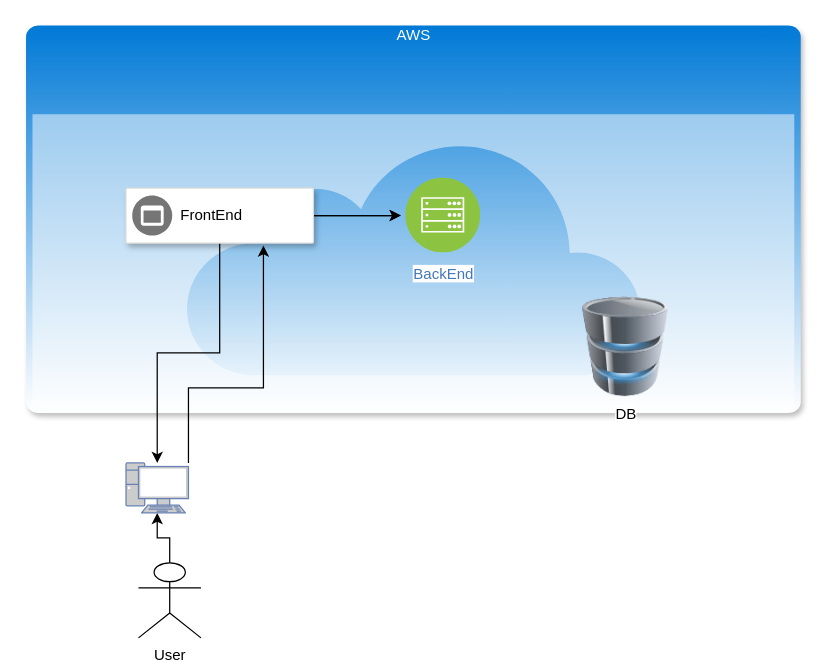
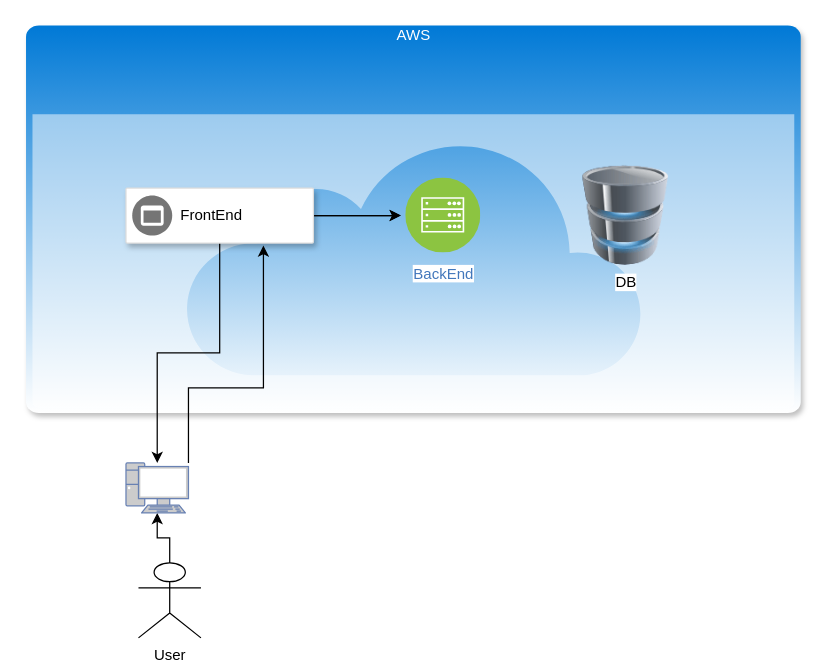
  <mxCell id="0" />
  <mxCell id="1" parent="0" />
  <mxCell id="2" value="AWS&lt;br&gt;" style="html=1;strokeColor=none;fillColor=#0079D6;labelPosition=center;verticalLabelPosition=middle;verticalAlign=top;align=center;fontSize=12;outlineConnect=0;spacingTop=-6;fontColor=#FFFFFF;shape=mxgraph.sitemap.cloud;gradientColor=#ffffff;gradientDirection=south;strokeWidth=3;shadow=1;" vertex="1" parent="1"><mxGeometry x="20" y="20" width="620" height="310" as="geometry" /></mxCell>
  <mxCell id="3" style="edgeStyle=orthogonalEdgeStyle;rounded=0;orthogonalLoop=1;jettySize=auto;html=1;" edge="1" parent="1" source="6"><mxGeometry relative="1" as="geometry"><mxPoint x="320" y="172" as="targetPoint" /></mxGeometry></mxCell>
  <mxCell id="4" style="edgeStyle=orthogonalEdgeStyle;rounded=0;orthogonalLoop=1;jettySize=auto;html=1;" edge="1" parent="1" source="6"><mxGeometry relative="1" as="geometry"><mxPoint x="320" y="172" as="targetPoint" /></mxGeometry></mxCell>
  <mxCell id="5" style="rounded=0;orthogonalLoop=1;jettySize=auto;html=1;edgeStyle=orthogonalEdgeStyle;" edge="1" parent="1" source="6" target="13"><mxGeometry relative="1" as="geometry" /></mxCell>
  <mxCell id="6" value="" style="strokeColor=#dddddd;shadow=1;strokeWidth=1;rounded=1;absoluteArcSize=1;arcSize=2;" vertex="1" parent="1"><mxGeometry x="100" y="150" width="150" height="44" as="geometry" /></mxCell>
  <mxCell id="7" value="FrontEnd" style="dashed=0;connectable=0;html=1;fillColor=#757575;strokeColor=none;shape=mxgraph.gcp2.frontend_platform_services;part=1;labelPosition=right;verticalLabelPosition=middle;align=left;verticalAlign=middle;spacingLeft=5;fontSize=12;" vertex="1" parent="6"><mxGeometry y="0.5" width="32" height="32" relative="1" as="geometry"><mxPoint x="5" y="-16" as="offset" /></mxGeometry></mxCell>
  <mxCell id="8" value="BackEnd" style="aspect=fixed;perimeter=ellipsePerimeter;html=1;align=center;shadow=0;dashed=0;fontColor=#4277BB;labelBackgroundColor=#ffffff;fontSize=12;spacingTop=3;image;image=img/lib/ibm/infrastructure/mobile_backend.svg;" vertex="1" parent="1"><mxGeometry x="324" y="142" width="60" height="60" as="geometry" /></mxCell>
- <mxCell id="9" value="DB" style="image;html=1;image=img/lib/clip_art/computers/Database_128x128.png" vertex="1" parent="1"><mxGeometry x="460" y="237" width="80" height="80" as="geometry" /></mxCell>
+ <mxCell id="9" value="DB" style="image;html=1;image=img/lib/clip_art/computers/Database_128x128.png" vertex="1" parent="1"><mxGeometry x="460" y="132" width="80" height="80" as="geometry" /></mxCell>
  <mxCell id="10" style="edgeStyle=orthogonalEdgeStyle;rounded=0;orthogonalLoop=1;jettySize=auto;html=1;" edge="1" parent="1" source="11" target="13"><mxGeometry relative="1" as="geometry" /></mxCell>
  <mxCell id="11" value="User" style="shape=umlActor;verticalLabelPosition=bottom;verticalAlign=top;html=1;outlineConnect=0;gradientColor=#ffffff;" vertex="1" parent="1"><mxGeometry x="110" y="450" width="50" height="60" as="geometry" /></mxCell>
  <mxCell id="12" style="edgeStyle=orthogonalEdgeStyle;rounded=0;orthogonalLoop=1;jettySize=auto;html=1;" edge="1" parent="1" source="13"><mxGeometry relative="1" as="geometry"><mxPoint x="210" y="196" as="targetPoint" /><Array as="points"><mxPoint x="150" y="310" /><mxPoint x="210" y="310" /><mxPoint x="210" y="196" /></Array></mxGeometry></mxCell>
  <mxCell id="13" value="" style="fontColor=#0066CC;verticalAlign=top;verticalLabelPosition=bottom;labelPosition=center;align=center;html=1;outlineConnect=0;fillColor=#CCCCCC;strokeColor=#6881B3;gradientColor=none;gradientDirection=north;strokeWidth=2;shape=mxgraph.networks.pc;" vertex="1" parent="1"><mxGeometry x="100" y="370" width="50" height="40" as="geometry" /></mxCell>
